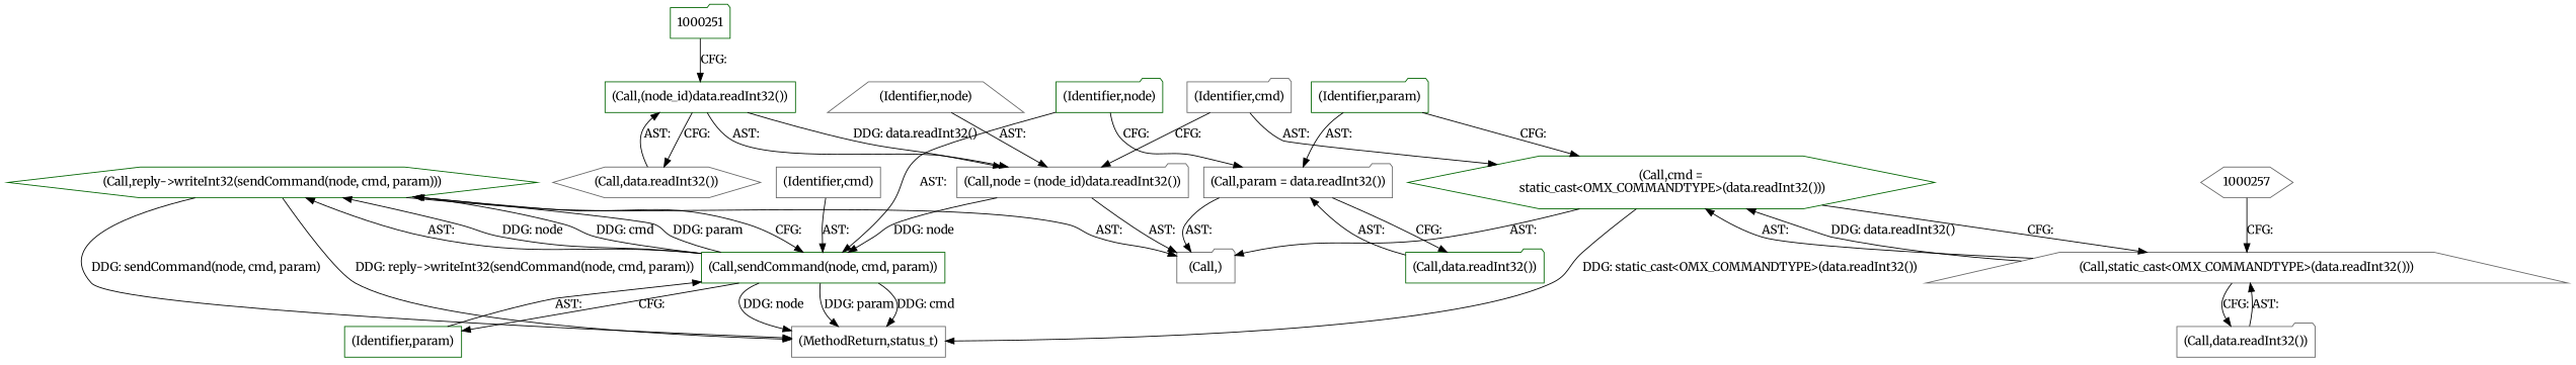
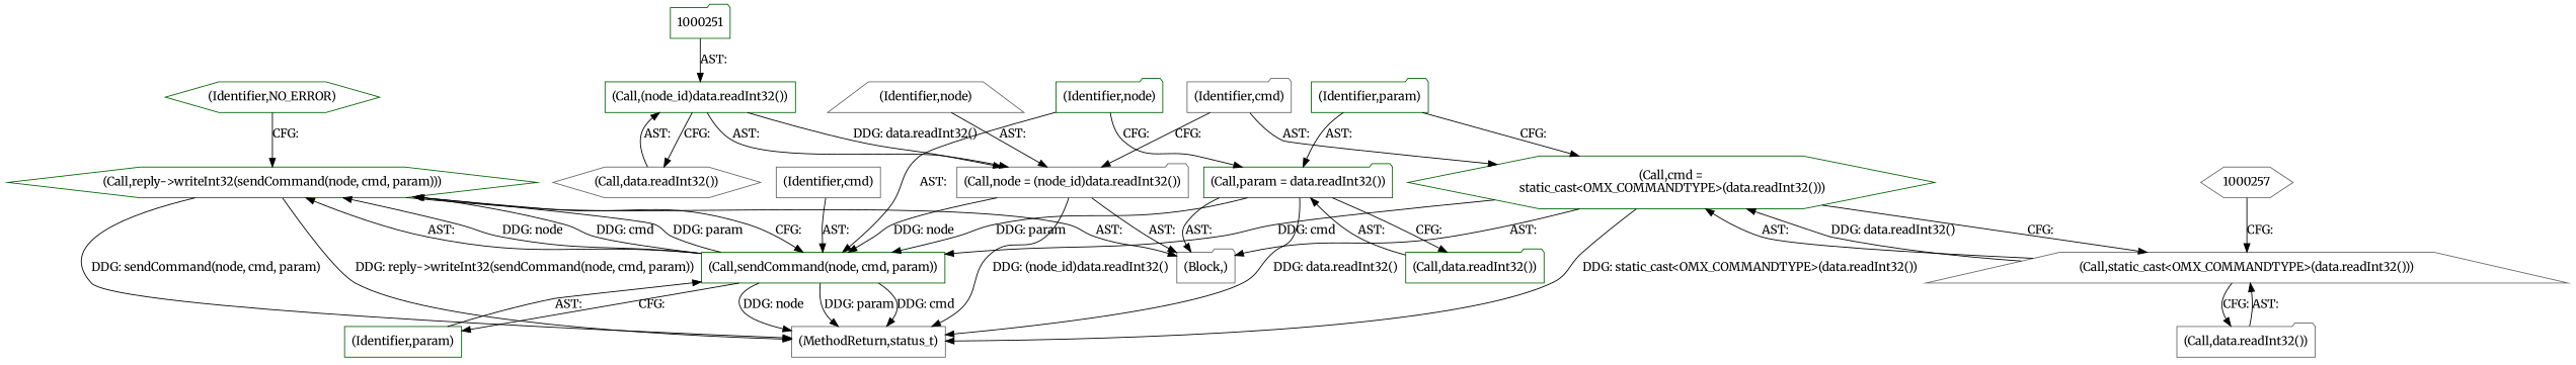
  digraph {
    fontname=Merriweather
    node [color=darkgreen fontname=Merriweather shape=folder]
    edge [fontname=Merriweather]
    n1 [label="(Call,reply->writeInt32(sendCommand(node, cmd, param)))" shape=hexagon]
    n2 [label="(Call,sendCommand(node, cmd, param))" shape=box]
    n3 [color=gray40 label="(MethodReturn,status_t)" shape=box]
-   n4 [color=gray40 label="(Call,)"]
+   n4 [color=gray40 label="(Block,)"]
    n5 [label="(Identifier,param)" shape=box]
    n6 [color=gray40 label="(Call,node = (node_id)data.readInt32())"]
    n7 [label="(Call,(node_id)data.readInt32())" shape=box]
    n8 [color=gray40 label="(Call,data.readInt32())" shape=hexagon]
    n9 [label="(Call,cmd =\n static_cast<OMX_COMMANDTYPE>(data.readInt32()))" shape=hexagon]
    n10 [color=gray40 label="(Call,static_cast<OMX_COMMANDTYPE>(data.readInt32()))" shape=trapezium]
    n11 [color=gray40 label="(Call,data.readInt32())"]
-   n12 [color=gray40 label="(Call,param = data.readInt32())"]
+   n12 [label="(Call,param = data.readInt32())"]
    n13 [label="(Call,data.readInt32())"]
+   n14 [label="(Identifier,NO_ERROR)" shape=hexagon]
    n15 [label="(Identifier,param)"]
    n16 [color=gray40 label="(Identifier,node)" shape=trapezium]
    n17 [label="(Identifier,node)"]
    n18 [color=gray40 label="(Identifier,cmd)"]
    n19 [color=gray40 label="(Identifier,cmd)" shape=box]
    1000251
    1000257 [color=gray40 shape=hexagon]
    n1 -> n2 [label="CFG: "]
    n1 -> n3 [label="DDG: reply->writeInt32(sendCommand(node, cmd, param))"]
    n1 -> n3 [label="DDG: sendCommand(node, cmd, param)"]
    n1 -> n4 [label="AST: "]
    n2 -> n1 [label="AST: "]
    n2 -> n1 [label="DDG: node"]
    n2 -> n1 [label="DDG: cmd"]
    n2 -> n1 [label="DDG: param"]
    n2 -> n3 [label="DDG: node"]
    n2 -> n3 [label="DDG: param"]
    n2 -> n3 [label="DDG: cmd"]
    n2 -> n5 [label="CFG: "]
    n5 -> n2 [label="AST: "]
    n6 -> n2 [label="DDG: node"]
+   n6 -> n3 [label="DDG: (node_id)data.readInt32()"]
    n6 -> n4 [label="AST: "]
    n7 -> n6 [label="AST: "]
    n7 -> n6 [label="DDG: data.readInt32()"]
    n7 -> n8 [label="CFG: "]
    n8 -> n7 [label="AST: "]
+   n9 -> n2 [label="DDG: cmd"]
    n9 -> n3 [label="DDG: static_cast<OMX_COMMANDTYPE>(data.readInt32())"]
    n9 -> n4 [label="AST: "]
    n9 -> n10 [label="CFG: "]
    n10 -> n9 [label="AST: "]
    n10 -> n9 [label="DDG: data.readInt32()"]
    n10 -> n11 [label="CFG: "]
    n11 -> n10 [label="AST: "]
+   n12 -> n2 [label="DDG: param"]
+   n12 -> n3 [label="DDG: data.readInt32()"]
    n12 -> n4 [label="AST: "]
    n12 -> n13 [label="CFG: "]
    n13 -> n12 [label="AST: "]
+   n14 -> n1 [label="CFG: "]
    n15 -> n9 [label="CFG: "]
    n15 -> n12 [label="AST: "]
    n16 -> n6 [label="AST: "]
    n17 -> n2 [label="AST: "]
    n17 -> n12 [label="CFG: "]
    n18 -> n6 [label="CFG: "]
    n18 -> n9 [label="AST: "]
    n19 -> n2 [label="AST: "]
-   1000251 -> n7 [label="CFG: "]
+   1000251 -> n7 [label="AST: "]
    1000257 -> n10 [label="CFG: "]
  }
